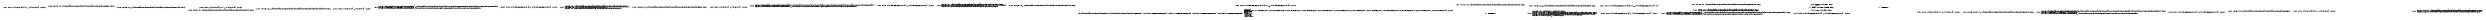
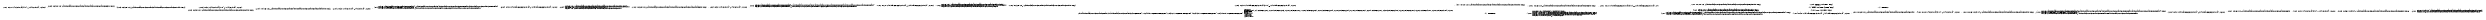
  digraph {
    rankdir=LR
    node [shape=record]
    n1 [label="{40\:\ ?|MTH_ENTER_BLOCK\l}"]
    n2 [label="{42\:\ 0x0000|0x0000: ARITH  (r0 I:int) = (r9 I:int A[D('right' int)]) \- (r7 I:int A[D('left' int)])  (LINE:1619)\l0x0002: ARITH  (r1 I:int) = (r10 I:int A[D('bottom' int)]) \- (r8 I:int A[D('top' int)])  (LINE:1620)\l0x0004: IPUT  (r7 I:int A[D('left' int)]), (r6 I:androidx.constraintlayout.core.widgets.ConstraintWidget) androidx.constraintlayout.core.widgets.ConstraintWidget.mX int  (LINE:1622)\l0x0006: IPUT  (r8 I:int A[D('top' int)]), (r6 I:androidx.constraintlayout.core.widgets.ConstraintWidget) androidx.constraintlayout.core.widgets.ConstraintWidget.mY int  (LINE:1623)\l0x0008: IGET  (r2 I:int) = (r6 I:androidx.constraintlayout.core.widgets.ConstraintWidget) androidx.constraintlayout.core.widgets.ConstraintWidget.mVisibility int  (LINE:1625)\l0x000a: CONST  (r3 I:??[int, float, boolean, short, byte, char, OBJECT, ARRAY]) = (0 ??[int, float, boolean, short, byte, char, OBJECT, ARRAY]) \l0x000b: CONST  (r4 I:??[int, float, short, byte, char]) = (8 ??[int, float, short, byte, char]) \l}"]
-   n3 [label="{43\:\ 0x000d|0x000d: IF  (r2 I:??[int, boolean, OBJECT, ARRAY, byte, short, char]) != (r4 I:??[int, boolean, OBJECT, ARRAY, byte, short, char])  \-\> B:46:0x0014 \l}"]
    n4 [label="{44\:\ 0x000f|0x000f: IPUT  (r3 I:int), (r6 I:androidx.constraintlayout.core.widgets.ConstraintWidget) androidx.constraintlayout.core.widgets.ConstraintWidget.mWidth int  (LINE:1626)\l0x0011: IPUT  (r3 I:int), (r6 I:androidx.constraintlayout.core.widgets.ConstraintWidget) androidx.constraintlayout.core.widgets.ConstraintWidget.mHeight int  (LINE:1627)\l}"]
    n5 [label="{46\:\ 0x0014|0x0014: IGET  (r2 I:androidx.constraintlayout.core.widgets.ConstraintWidget$DimensionBehaviour[]) = (r6 I:androidx.constraintlayout.core.widgets.ConstraintWidget) androidx.constraintlayout.core.widgets.ConstraintWidget.mListDimensionBehaviors androidx.constraintlayout.core.widgets.ConstraintWidget$DimensionBehaviour[]  (LINE:1632)\l0x0016: AGET  (r2 I:??[OBJECT, ARRAY]) = (r2 I:??[OBJECT, ARRAY][]), (r3 I:??[int, short, byte, char]) \l0x0018: SGET  (r4 I:androidx.constraintlayout.core.widgets.ConstraintWidget$DimensionBehaviour) =  androidx.constraintlayout.core.widgets.ConstraintWidget.DimensionBehaviour.FIXED androidx.constraintlayout.core.widgets.ConstraintWidget$DimensionBehaviour \l}"]
    n6 [label="{45\:\ 0x0013|RETURN\l|0x0013: RETURN    (LINE:1628)\l}"]
    n7 [label="{47\:\ 0x001a|0x001a: IF  (r2 I:??[int, boolean, OBJECT, ARRAY, byte, short, char]) != (r4 I:??[int, boolean, OBJECT, ARRAY, byte, short, char])  \-\> B:51:0x0022 \l}"]
    n8 [label="{41\:\ ?|MTH_EXIT_BLOCK\l}"]
+   n9 [label="{48\:\ 0x001c|0x001c: IGET  (r2 I:int) = (r6 I:androidx.constraintlayout.core.widgets.ConstraintWidget) androidx.constraintlayout.core.widgets.ConstraintWidget.mWidth int \l}"]
    n10 [label="{51\:\ 0x0022|0x0022: IGET  (r2 I:androidx.constraintlayout.core.widgets.ConstraintWidget$DimensionBehaviour[]) = (r6 I:androidx.constraintlayout.core.widgets.ConstraintWidget) androidx.constraintlayout.core.widgets.ConstraintWidget.mListDimensionBehaviors androidx.constraintlayout.core.widgets.ConstraintWidget$DimensionBehaviour[]  (LINE:1635)\l0x0024: CONST  (r4 I:??[boolean, int, float, short, byte, char]) = (1 ??[boolean, int, float, short, byte, char]) \l0x0025: AGET  (r2 I:??[OBJECT, ARRAY]) = (r2 I:??[OBJECT, ARRAY][]), (r4 I:??[int, short, byte, char]) \l0x0027: SGET  (r5 I:androidx.constraintlayout.core.widgets.ConstraintWidget$DimensionBehaviour) =  androidx.constraintlayout.core.widgets.ConstraintWidget.DimensionBehaviour.FIXED androidx.constraintlayout.core.widgets.ConstraintWidget$DimensionBehaviour \l}"]
    n11 [label="{49\:\ 0x001e|0x001e: IF  (r0 I:??[int, byte, short, char] A[D('w' int)]) \>= (r2 I:??[int, byte, short, char])  \-\> B:51:0x0022 \l}"]
    n12 [label="{52\:\ 0x0029|0x0029: IF  (r2 I:??[int, boolean, OBJECT, ARRAY, byte, short, char]) != (r5 I:??[int, boolean, OBJECT, ARRAY, byte, short, char])  \-\> B:56:0x0031 \l}"]
    n13 [label="{50\:\ 0x0020|0x0020: IGET  (r0 I:int A[D('w' int)]) = (r6 I:androidx.constraintlayout.core.widgets.ConstraintWidget) androidx.constraintlayout.core.widgets.ConstraintWidget.mWidth int  (LINE:1633)\l}"]
    n14 [label="{53\:\ 0x002b|0x002b: IGET  (r2 I:int) = (r6 I:androidx.constraintlayout.core.widgets.ConstraintWidget) androidx.constraintlayout.core.widgets.ConstraintWidget.mHeight int \l}"]
    n15 [label="{56\:\ 0x0031|0x0031: IPUT  (r0 I:int A[D('w' int)]), (r6 I:androidx.constraintlayout.core.widgets.ConstraintWidget) androidx.constraintlayout.core.widgets.ConstraintWidget.mWidth int  (LINE:1639)\l0x0033: IPUT  (r1 I:int A[D('h' int)]), (r6 I:androidx.constraintlayout.core.widgets.ConstraintWidget) androidx.constraintlayout.core.widgets.ConstraintWidget.mHeight int  (LINE:1640)\l0x0035: IGET  (r2 I:int) = (r6 I:androidx.constraintlayout.core.widgets.ConstraintWidget) androidx.constraintlayout.core.widgets.ConstraintWidget.mMinHeight int  (LINE:1642)\l}"]
    n16 [label="{54\:\ 0x002d|0x002d: IF  (r1 I:??[int, byte, short, char] A[D('h' int)]) \>= (r2 I:??[int, byte, short, char])  \-\> B:56:0x0031 \l}"]
+   n17 [label="{55\:\ 0x002f|0x002f: IGET  (r1 I:int A[D('h' int)]) = (r6 I:androidx.constraintlayout.core.widgets.ConstraintWidget) androidx.constraintlayout.core.widgets.ConstraintWidget.mHeight int  (LINE:1636)\l}"]
    n18 [label="{57\:\ 0x0037|0x0037: IF  (r1 I:??[int, byte, short, char] A[D('h' int)]) \>= (r2 I:??[int, byte, short, char])  \-\> B:59:0x003b \l}"]
    n19 [label="{58\:\ 0x0039|0x0039: IPUT  (r2 I:int), (r6 I:androidx.constraintlayout.core.widgets.ConstraintWidget) androidx.constraintlayout.core.widgets.ConstraintWidget.mHeight int  (LINE:1643)\l}"]
    n20 [label="{59\:\ 0x003b|0x003b: IGET  (r2 I:int) = (r6 I:androidx.constraintlayout.core.widgets.ConstraintWidget) androidx.constraintlayout.core.widgets.ConstraintWidget.mMinWidth int  (LINE:1645)\l}"]
    n21 [label="{60\:\ 0x003d|0x003d: IF  (r0 I:??[int, byte, short, char] A[D('w' int)]) \>= (r2 I:??[int, byte, short, char])  \-\> B:62:0x0041 \l}"]
    n22 [label="{62\:\ 0x0041|0x0041: IGET  (r2 I:int) = (r6 I:androidx.constraintlayout.core.widgets.ConstraintWidget) androidx.constraintlayout.core.widgets.ConstraintWidget.mMatchConstraintMaxWidth int  (LINE:1648)\l}"]
    n23 [label="{61\:\ 0x003f|0x003f: IPUT  (r2 I:int), (r6 I:androidx.constraintlayout.core.widgets.ConstraintWidget) androidx.constraintlayout.core.widgets.ConstraintWidget.mWidth int  (LINE:1646)\l}"]
    n24 [label="{63\:\ 0x0043|0x0043: IF  (r2 I:??[int, byte, short, char]) \<= (0 ??[int, byte, short, char])  \-\> B:67:0x0057 \l}"]
    n25 [label="{64\:\ 0x0045|0x0045: IGET  (r2 I:androidx.constraintlayout.core.widgets.ConstraintWidget$DimensionBehaviour[]) = (r6 I:androidx.constraintlayout.core.widgets.ConstraintWidget) androidx.constraintlayout.core.widgets.ConstraintWidget.mListDimensionBehaviors androidx.constraintlayout.core.widgets.ConstraintWidget$DimensionBehaviour[] \l0x0047: AGET  (r2 I:??[OBJECT, ARRAY]) = (r2 I:??[OBJECT, ARRAY][]), (r3 I:??[int, short, byte, char]) \l0x0049: SGET  (r3 I:androidx.constraintlayout.core.widgets.ConstraintWidget$DimensionBehaviour) =  androidx.constraintlayout.core.widgets.ConstraintWidget.DimensionBehaviour.MATCH_CONSTRAINT androidx.constraintlayout.core.widgets.ConstraintWidget$DimensionBehaviour \l}"]
    n26 [label="{67\:\ 0x0057|0x0057: IGET  (r2 I:int) = (r6 I:androidx.constraintlayout.core.widgets.ConstraintWidget) androidx.constraintlayout.core.widgets.ConstraintWidget.mMatchConstraintMaxHeight int  (LINE:1651)\l}"]
    n27 [label="{65\:\ 0x004b|0x004b: IF  (r2 I:??[int, boolean, OBJECT, ARRAY, byte, short, char]) != (r3 I:??[int, boolean, OBJECT, ARRAY, byte, short, char])  \-\> B:67:0x0057 \l}"]
    n28 [label="{68\:\ 0x0059|0x0059: IF  (r2 I:??[int, byte, short, char]) \<= (0 ??[int, byte, short, char])  \-\> B:72:0x006d \l}"]
    n29 [label="{66\:\ 0x004d|0x004d: IGET  (r2 I:int) = (r6 I:androidx.constraintlayout.core.widgets.ConstraintWidget) androidx.constraintlayout.core.widgets.ConstraintWidget.mWidth int  (LINE:1649)\l0x004f: IGET  (r3 I:int) = (r6 I:androidx.constraintlayout.core.widgets.ConstraintWidget) androidx.constraintlayout.core.widgets.ConstraintWidget.mMatchConstraintMaxWidth int \l0x0051: INVOKE  (r2 I:int) = (r2 I:int), (r3 I:int) type: STATIC call: java.lang.Math.min(int, int):int A[MD:(int, int):int (c)]\l0x0055: IPUT  (r2 I:int), (r6 I:androidx.constraintlayout.core.widgets.ConstraintWidget) androidx.constraintlayout.core.widgets.ConstraintWidget.mWidth int \l}"]
    n30 [label="{69\:\ 0x005b|0x005b: IGET  (r2 I:androidx.constraintlayout.core.widgets.ConstraintWidget$DimensionBehaviour[]) = (r6 I:androidx.constraintlayout.core.widgets.ConstraintWidget) androidx.constraintlayout.core.widgets.ConstraintWidget.mListDimensionBehaviors androidx.constraintlayout.core.widgets.ConstraintWidget$DimensionBehaviour[] \l0x005d: AGET  (r2 I:??[OBJECT, ARRAY]) = (r2 I:??[OBJECT, ARRAY][]), (r4 I:??[int, short, byte, char]) \l0x005f: SGET  (r3 I:androidx.constraintlayout.core.widgets.ConstraintWidget$DimensionBehaviour) =  androidx.constraintlayout.core.widgets.ConstraintWidget.DimensionBehaviour.MATCH_CONSTRAINT androidx.constraintlayout.core.widgets.ConstraintWidget$DimensionBehaviour \l}"]
    n31 [label="{72\:\ 0x006d|0x006d: IGET  (r2 I:int) = (r6 I:androidx.constraintlayout.core.widgets.ConstraintWidget) androidx.constraintlayout.core.widgets.ConstraintWidget.mWidth int  (LINE:1654)\l}"]
    n32 [label="{70\:\ 0x0061|0x0061: IF  (r2 I:??[int, boolean, OBJECT, ARRAY, byte, short, char]) != (r3 I:??[int, boolean, OBJECT, ARRAY, byte, short, char])  \-\> B:72:0x006d \l}"]
    n33 [label="{73\:\ 0x006f|0x006f: IF  (r0 I:??[int, boolean, OBJECT, ARRAY, byte, short, char] A[D('w' int)]) == (r2 I:??[int, boolean, OBJECT, ARRAY, byte, short, char])  \-\> B:75:0x0073 \l}"]
    n34 [label="{71\:\ 0x0063|0x0063: IGET  (r2 I:int) = (r6 I:androidx.constraintlayout.core.widgets.ConstraintWidget) androidx.constraintlayout.core.widgets.ConstraintWidget.mHeight int  (LINE:1652)\l0x0065: IGET  (r3 I:int) = (r6 I:androidx.constraintlayout.core.widgets.ConstraintWidget) androidx.constraintlayout.core.widgets.ConstraintWidget.mMatchConstraintMaxHeight int \l0x0067: INVOKE  (r2 I:int) = (r2 I:int), (r3 I:int) type: STATIC call: java.lang.Math.min(int, int):int A[MD:(int, int):int (c)]\l0x006b: IPUT  (r2 I:int), (r6 I:androidx.constraintlayout.core.widgets.ConstraintWidget) androidx.constraintlayout.core.widgets.ConstraintWidget.mHeight int \l}"]
    n35 [label="{74\:\ 0x0071|0x0071: IPUT  (r2 I:int), (r6 I:androidx.constraintlayout.core.widgets.ConstraintWidget) androidx.constraintlayout.core.widgets.ConstraintWidget.mWidthOverride int  (LINE:1655)\l}"]
    n36 [label="{75\:\ 0x0073|0x0073: IGET  (r2 I:int) = (r6 I:androidx.constraintlayout.core.widgets.ConstraintWidget) androidx.constraintlayout.core.widgets.ConstraintWidget.mHeight int  (LINE:1657)\l}"]
    n37 [label="{76\:\ 0x0075|0x0075: IF  (r1 I:??[int, boolean, OBJECT, ARRAY, byte, short, char] A[D('h' int)]) == (r2 I:??[int, boolean, OBJECT, ARRAY, byte, short, char])  \-\> B:79:? \l}"]
    n38 [label="{77\:\ 0x0077|0x0077: IPUT  (r2 I:int), (r6 I:androidx.constraintlayout.core.widgets.ConstraintWidget) androidx.constraintlayout.core.widgets.ConstraintWidget.mHeightOverride int  (LINE:1658)\l}"]
    n39 [label="{79\:\ ?|SYNTHETIC\lRETURN\l|0x0079: RETURN   A[SYNTHETIC] (LINE:1664)\l}"]
    n40 [label="{78\:\ 0x0079|RETURN\lORIG_RETURN\l|0x0079: RETURN    (LINE:1664)\l}"]
    n41 [label="{public void androidx.constraintlayout.core.widgets.ConstraintWidget.setFrame((r6 'this' I:androidx.constraintlayout.core.widgets.ConstraintWidget A[IMMUTABLE_TYPE, THIS]), (r7 I:int A[D('left' int), IMMUTABLE_TYPE, METHOD_ARGUMENT]), (r8 I:int A[D('top' int), IMMUTABLE_TYPE, METHOD_ARGUMENT]), (r9 I:int A[D('right' int), IMMUTABLE_TYPE, METHOD_ARGUMENT]), (r10 I:int A[D('bottom' int), IMMUTABLE_TYPE, METHOD_ARGUMENT]))  | USE_LINES_HINTS\lCROSS_EDGE: B:78:0x0079 \-\> B:41:?, CROSS_EDGE: B:76:0x0075 \-\> B:78:0x0079, CROSS_EDGE: B:73:0x006f \-\> B:75:0x0073, CROSS_EDGE: B:70:0x0061 \-\> B:72:0x006d, CROSS_EDGE: B:68:0x0059 \-\> B:72:0x006d, CROSS_EDGE: B:65:0x004b \-\> B:67:0x0057, CROSS_EDGE: B:63:0x0043 \-\> B:67:0x0057, CROSS_EDGE: B:60:0x003d \-\> B:62:0x0041, CROSS_EDGE: B:57:0x0037 \-\> B:59:0x003b, CROSS_EDGE: B:54:0x002d \-\> B:56:0x0031, CROSS_EDGE: B:52:0x0029 \-\> B:56:0x0031, CROSS_EDGE: B:49:0x001e \-\> B:51:0x0022, CROSS_EDGE: B:47:0x001a \-\> B:51:0x0022\lINLINE_NOT_NEEDED\lDebug Info:\l  0x0002\-0x0079: r0 'w' I\l  0x0004\-0x0079: r1 'h' I\l  \-1 \-0x0079: r7 'left' I\l  \-1 \-0x0079: r8 'top' I\l  \-1 \-0x0079: r9 'right' I\l  \-1 \-0x0079: r10 'bottom' I\l}"]
    n1 -> n2
-   n2 -> n3
-   n3 -> n4 [style=dashed]
-   n3 -> n5
    n4 -> n6
    n5 -> n7
    n6 -> n8
+   n7 -> n9 [style=dashed]
    n7 -> n10
+   n9 -> n11
    n10 -> n12
    n11 -> n10
    n11 -> n13 [style=dashed]
    n12 -> n14 [style=dashed]
    n12 -> n15 [style=dashed]
    n13 -> n10
    n14 -> n16
    n16 -> n15
+   n16 -> n17 [style=dashed]
+   n17 -> n15
    n18 -> n19 [style=dashed]
    n18 -> n20
    n19 -> n20
    n20 -> n21
    n21 -> n22
    n22 -> n24
    n23 -> n22
    n24 -> n25 [style=dashed]
    n24 -> n26 [style=dashed]
    n25 -> n27
    n26 -> n28
    n27 -> n26
    n27 -> n29 [style=dashed]
    n28 -> n30 [style=dashed]
    n28 -> n31
    n29 -> n26
    n30 -> n32
    n31 -> n33
    n32 -> n31
    n32 -> n34 [style=dashed]
    n33 -> n35 [style=dashed]
    n33 -> n36
    n34 -> n31 [style=dashed]
    n35 -> n36
    n36 -> n37
    n37 -> n38 [style=dashed]
    n37 -> n39
    n38 -> n40 [style=dashed]
    n39 -> n8
    n40 -> n8
    n41 -> n1
  }
